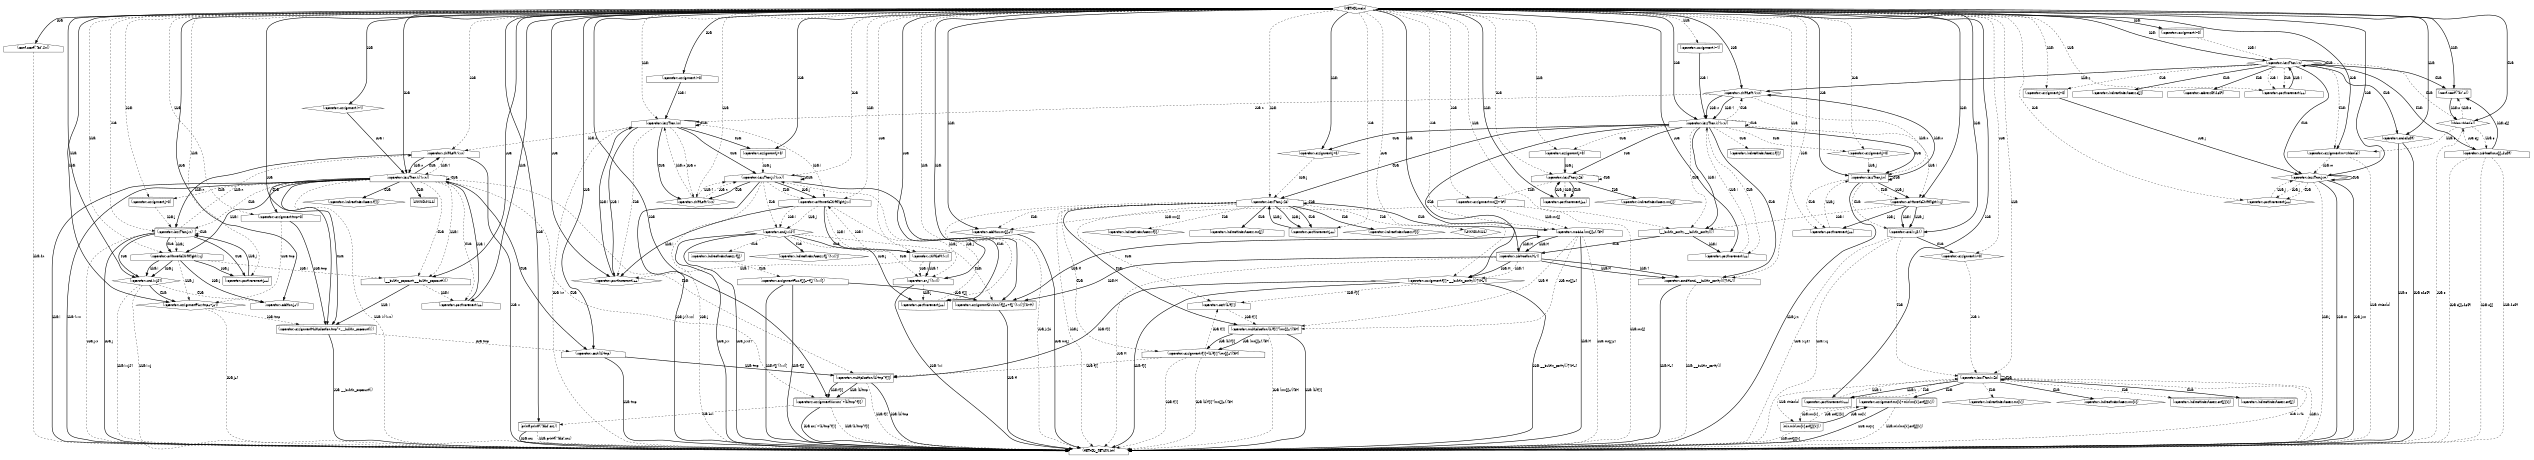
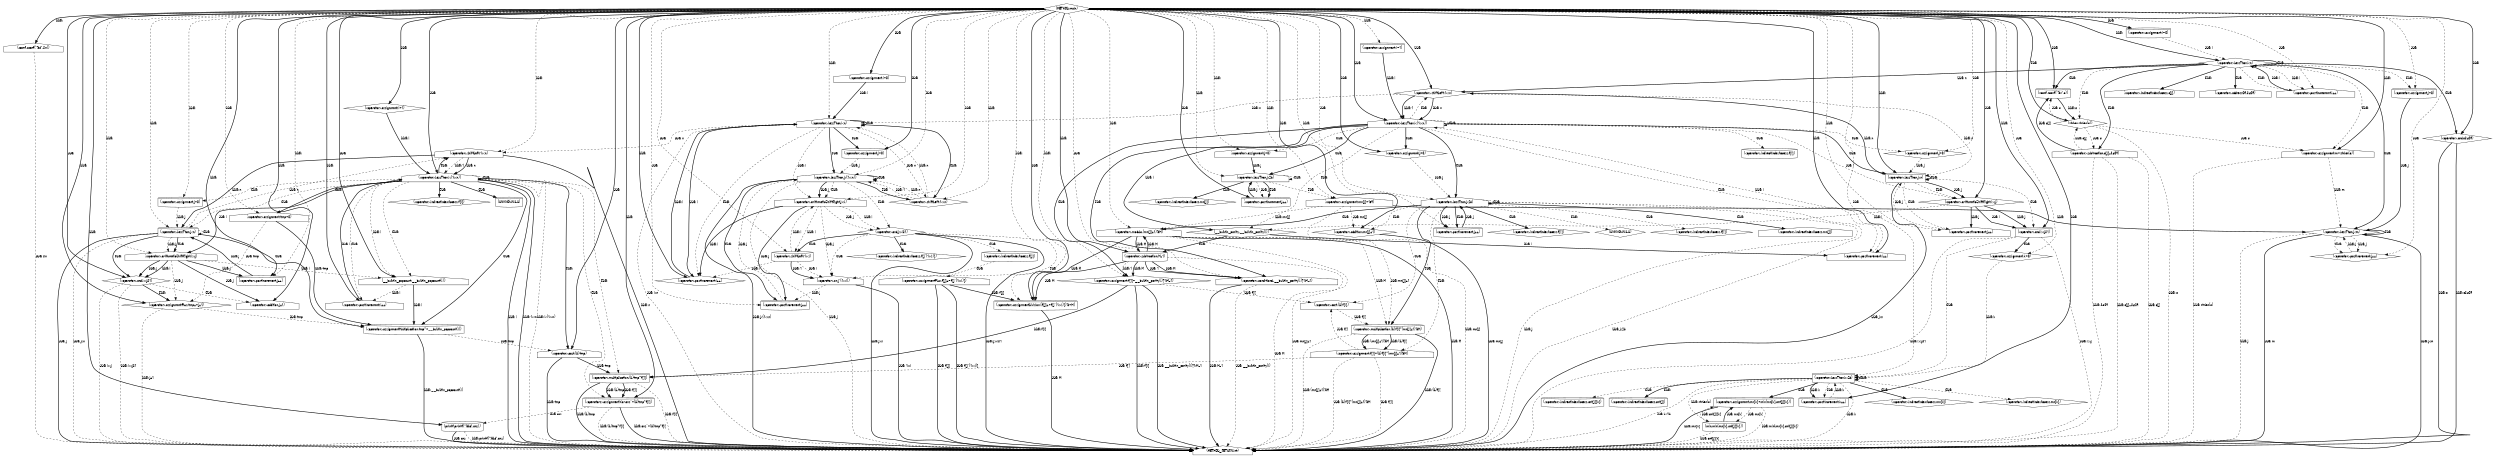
  digraph {
    fontname="Patrick Hand"
    node [fontname="Patrick Hand" shape=house]
    edge [fontname="Patrick Hand" style=dashed]
    n1 [label="(METHOD,main)" shape=diamond]
    n2 [label="(scanf,scanf(\"%d\",&n))"]
    n3 [label="(printf,printf(\"%lld\",ans))" shape=cylinder]
    n4 [label="(<operator>.assignment,i=0)" shape=cylinder]
    n5 [label="(<operator>.lessThan,i<n)" shape=diamond]
    n6 [label="(<operator>.postIncrement,i++)"]
    n7 [label="(<operator>.assignment,i=1)" shape=cylinder]
    n8 [label="(<operator>.lessThan,i<(1<<n))"]
    n9 [label="(<operator>.postIncrement,i++)"]
    n10 [label="(<operator>.assignment,i=0)"]
    n11 [label="(<operator>.lessThan,i<n)"]
    n12 [label="(<operator>.postIncrement,i++)" shape=diamond]
    n13 [label="(<operator>.assignment,i=1)" shape=diamond]
    n14 [label="(<operator>.lessThan,i<(1<<n))"]
    n15 [label="(<operator>.postIncrement,i++)"]
    n16 [label="(<operator>.and,a&#39)" shape=diamond]
    n17 [label="(<operator>.assignment,f[i]=__builtin_parity(i)?1:M-1)" shape=diamond]
    n18 [label="(<operator>.assignment,j=0)" shape=cylinder]
    n19 [label="(<operator>.lessThan,j<(1<<n))"]
    n20 [label="(<operator>.postIncrement,j++)" shape=cylinder]
    n21 [label="(<operator>.assignment,tmp=0)"]
    n22 [label="(<operator>.assignmentMultiplication,tmp*=__builtin_popcount(i))" shape=cylinder]
    n23 [label="(<operators>.assignmentXor,ans^=(ll)tmp*f[i])" shape=cylinder]
    n24 [label="(scanf,scanf(\"%s\",c))" shape=cylinder]
    n25 [label="(<operator>.assignment,m=strlen(c))"]
    n26 [label="(<operator>.assignment,j=0)" shape=cylinder]
    n27 [label="(<operator>.lessThan,j<m)" shape=diamond]
    n28 [label="(<operator>.postIncrement,j++)" shape=diamond]
    n29 [label="(<operator>.shiftLeft,1<<n)" shape=diamond]
    n30 [label="(<operator>.assignment,j=0)"]
    n31 [label="(<operator>.lessThan,j<26)"]
    n32 [label="(<operator>.postIncrement,j++)" shape=cylinder]
    n33 [label="(<operator>.assignment,mn[j]=1e9)"]
    n34 [label="(<operator>.assignment,j=0)" shape=diamond]
    n35 [label="(<operator>.lessThan,j<n)" shape=cylinder]
    n36 [label="(<operator>.postIncrement,j++)"]
    n37 [label="(<operator>.assignment,j=0)" shape=diamond]
    n38 [label="(<operator>.lessThan,j<26)"]
    n39 [label="(<operator>.postIncrement,j++)" shape=cylinder]
    n40 [label="(<operator>.assignmentDivision,(f[j]+=f[j^(1<<i)])%=M)" shape=cylinder]
    n41 [label="(<operator>.shiftLeft,1<<n)"]
    n42 [label="(<operator>.assignment,j=0)" shape=cylinder]
    n43 [label="(<operator>.lessThan,j<n)" shape=cylinder]
    n44 [label="(<operator>.postIncrement,j++)" shape=cylinder]
    n45 [label="(<operator>.and,i>>j&1)" shape=cylinder]
    n46 [label="(<operator>.conditional,__builtin_parity(i)?1:M-1)"]
    n47 [label="(<operator>.shiftLeft,1<<n)" shape=diamond]
    n48 [label="(<operator>.and,i>>j&1)" shape=diamond]
    n49 [label="(<operator>.assignmentPlus,tmp+=j+1)" shape=diamond]
    n50 [label="(__builtin_popcount,__builtin_popcount(i))"]
    n51 [label="(strlen,strlen(c))" shape=diamond]
    n52 [label="(<operator>.assignment,k=0)" shape=diamond]
    n53 [label="(<operator>.lessThan,k<26)" shape=cylinder]
    n54 [label="(<operator>.postIncrement,k++)" shape=cylinder]
-   n55 [label="(__builtin_parity,__builtin_parity(i))"]
+   n55 [label="(__builtin_parity,__builtin_parity(i))" shape=diamond]
    n56 [label="(<operator>.subtraction,M-1)" shape=cylinder]
    n57 [label="(<operator>.arithmeticShiftRight,j>>i)"]
    n58 [label="(<operator>.cast,(ll)tmp)"]
    n59 [label="(<operator>.arithmeticShiftRight,i>>j)" shape=diamond]
    n60 [label="(<operator>.modulo,(mn[j]+1)%M)"]
    n61 [label="(<operator>.arithmeticShiftRight,i>>j)"]
    n62 [label="(<operator>.addition,j+1)"]
    n63 [label="(<operator>.addition,mn[j]+1)" shape=diamond]
    n64 [label="(<operator>.or,j^(1<<i))"]
    n65 [label="(<operator>.shiftLeft,1<<i)" shape=cylinder]
    n66 [label="(METHOD_RETURN,int)"]
    n67 [label="(<operator>.subtraction,c[j]-&#39)"]
    n68 [label="(<operator>.indirectIndexAccess,c[j])"]
    n69 [label="(<operator>.addressOf,&#39)"]
    n70 [label="(<operator>.indirectIndexAccess,f[i])" shape=cylinder]
    n71 [label="(<operator>.multiplication,(ll)tmp*f[i])" shape=cylinder]
    n72 [label="(<operator>.indirectIndexAccess,f[i])" shape=diamond]
    n73 [label="(UNKNOWN,ll,ll)" shape=cylinder]
    n74 [label="(<operator>.cast,(ll)f[i])"]
    n75 [label="(<operator>.and,j>>i&1)" shape=diamond]
    n76 [label="(<operator>.indirectIndexAccess,mn[j])" shape=diamond]
    n77 [label="(<operator>.assignment,f[i]=(ll)f[i]*(mn[j]+1)%M)"]
    n78 [label="(<operator>.multiplication,(ll)f[i]*(mn[j]+1)%M)" shape=cylinder]
    n79 [label="(<operator>.indirectIndexAccess,f[i])" shape=diamond]
    n80 [label="(UNKNOWN,ll,ll)" shape=diamond]
    n81 [label="(<operator>.indirectIndexAccess,f[i])" shape=diamond]
    n82 [label="(<operator>.indirectIndexAccess,mn[j])"]
    n83 [label="(<operator>.indirectIndexAccess,f[j])" shape=cylinder]
    n84 [label="(<operator>.indirectIndexAccess,f[j^(1<<i)])" shape=diamond]
    n85 [label="(<operator>.assignment,mn[k]=min(mn[k],cnt[j][k]))" shape=cylinder]
    n86 [label="(min,min(mn[k],cnt[j][k]))" shape=cylinder]
    n87 [label="(<operator>.indirectIndexAccess,mn[k])" shape=diamond]
    n88 [label="(<operator>.indirectIndexAccess,mn[k])" shape=diamond]
    n89 [label="(<operator>.indirectIndexAccess,cnt[j][k])" shape=cylinder]
    n90 [label="(<operator>.indirectIndexAccess,cnt[j])" shape=cylinder]
    n91 [label="(<operator>.assignmentPlus,f[j]+=f[j^(1<<i)])"]
    n1 -> n2 [label="DDG: " style=bold]
    n1 -> n3 [label="DDG: " style=bold]
    n1 -> n4 [label="DDG: " style=bold]
    n1 -> n5 [label="DDG: " style=bold]
    n1 -> n6 [label="DDG: "]
    n1 -> n7 [label="DDG: "]
    n1 -> n8 [label="DDG: " style=bold]
    n1 -> n9 [label="DDG: " style=bold]
    n1 -> n10 [label="DDG: " style=bold]
    n1 -> n11 [label="DDG: "]
    n1 -> n12 [label="DDG: " style=bold]
    n1 -> n13 [label="DDG: " style=bold]
    n1 -> n14 [label="DDG: " style=bold]
    n1 -> n15 [label="DDG: " style=bold]
    n1 -> n16 [label="DDG: " style=bold]
    n1 -> n17 [label="DDG: "]
    n1 -> n18 [label="DDG: " style=bold]
    n1 -> n19 [label="DDG: "]
    n1 -> n20 [label="DDG: "]
    n1 -> n21 [label="DDG: "]
    n1 -> n22 [label="DDG: " style=bold]
    n1 -> n23 [label="DDG: " style=bold]
    n1 -> n24 [label="DDG: " style=bold]
    n1 -> n25 [label="DDG: " style=bold]
    n1 -> n26 [label="DDG: "]
-   n1 -> n27 [label="DDG: " style=bold]
+   n33 -> n27 [label="DDG: " style=bold]
    n1 -> n28 [label="DDG: "]
    n1 -> n29 [label="DDG: " style=bold]
    n1 -> n30 [label="DDG: "]
    n1 -> n31 [label="DDG: "]
    n1 -> n32 [label="DDG: " style=bold]
    n1 -> n33 [label="DDG: "]
    n1 -> n34 [label="DDG: "]
    n1 -> n35 [label="DDG: " style=bold]
    n1 -> n36 [label="DDG: "]
    n1 -> n37 [label="DDG: " style=bold]
    n1 -> n38 [label="DDG: "]
    n1 -> n39 [label="DDG: "]
    n1 -> n40 [label="DDG: " style=bold]
    n1 -> n41 [label="DDG: "]
    n1 -> n42 [label="DDG: "]
    n1 -> n43 [label="DDG: "]
    n1 -> n44 [label="DDG: "]
    n1 -> n45 [label="DDG: " style=bold]
    n1 -> n46 [label="DDG: "]
    n1 -> n47 [label="DDG: "]
    n1 -> n48 [label="DDG: " style=bold]
    n1 -> n49 [label="DDG: " style=bold]
    n1 -> n50 [label="DDG: " style=bold]
    n1 -> n51 [label="CDG: " style=bold]
    n1 -> n52 [label="DDG: "]
    n1 -> n53 [label="DDG: "]
    n1 -> n54 [label="DDG: " style=bold]
-   n1 -> n55 [label="DDG: "]
    n1 -> n56 [label="DDG: " style=bold]
    n1 -> n57 [label="DDG: "]
    n1 -> n58 [label="DDG: " style=bold]
    n1 -> n59 [label="DDG: " style=bold]
    n1 -> n60 [label="DDG: "]
    n1 -> n61 [label="DDG: "]
    n1 -> n62 [label="DDG: " style=bold]
    n1 -> n63 [label="DDG: " style=bold]
-   n1 -> n64 [label="DDG: " style=bold]
+   n1 -> n64 [label="DDG: "]
    n1 -> n65 [label="DDG: "]
    n2 -> n66 [label="DDG: &n"]
    n3 -> n66 [label="DDG: ans" style=bold]
    n3 -> n66 [label="DDG: printf(\"%lld\",ans)"]
    n4 -> n5 [label="DDG: i"]
    n5 -> n5 [label="CDG: " style=bold]
    n5 -> n6 [label="DDG: i"]
    n5 -> n6 [label="CDG: "]
    n5 -> n16 [label="CDG: " style=bold]
    n5 -> n24 [label="CDG: " style=bold]
    n5 -> n25 [label="CDG: "]
    n5 -> n26 [label="CDG: "]
    n5 -> n27 [label="CDG: " style=bold]
    n5 -> n29 [label="DDG: n" style=bold]
    n5 -> n51 [label="CDG: "]
    n5 -> n67 [label="CDG: " style=bold]
    n5 -> n68 [label="CDG: " style=bold]
    n5 -> n69 [label="CDG: " style=bold]
    n6 -> n5 [label="DDG: i" style=bold]
    n7 -> n8 [label="DDG: i" style=bold]
    n8 -> n8 [label="CDG: "]
    n8 -> n9 [label="CDG: "]
    n8 -> n17 [label="CDG: " style=bold]
    n8 -> n29 [label="CDG: "]
    n8 -> n30 [label="CDG: "]
    n8 -> n31 [label="CDG: " style=bold]
    n8 -> n34 [label="CDG: "]
    n8 -> n35 [label="CDG: " style=bold]
    n8 -> n37 [label="CDG: " style=bold]
    n8 -> n38 [label="CDG: " style=bold]
    n8 -> n46 [label="CDG: " style=bold]
    n8 -> n55 [label="DDG: i" style=bold]
    n8 -> n55 [label="CDG: "]
    n8 -> n59 [label="DDG: i"]
    n8 -> n70 [label="CDG: "]
    n9 -> n8 [label="DDG: i"]
    n10 -> n11 [label="DDG: i" style=bold]
    n11 -> n11 [label="CDG: " style=bold]
    n11 -> n12 [label="DDG: i" style=bold]
    n11 -> n12 [label="CDG: "]
    n11 -> n18 [label="CDG: " style=bold]
    n11 -> n19 [label="CDG: " style=bold]
    n11 -> n41 [label="DDG: n"]
    n11 -> n47 [label="DDG: n"]
    n11 -> n47 [label="CDG: " style=bold]
    n11 -> n57 [label="DDG: i"]
    n11 -> n66 [label="DDG: i<n"]
    n12 -> n11 [label="DDG: i" style=bold]
    n13 -> n14 [label="DDG: i" style=bold]
    n14 -> n14 [label="CDG: "]
    n14 -> n15 [label="CDG: "]
    n14 -> n21 [label="CDG: " style=bold]
    n14 -> n22 [label="CDG: " style=bold]
    n14 -> n23 [label="CDG: "]
    n14 -> n41 [label="CDG: " style=bold]
    n14 -> n42 [label="CDG: "]
    n14 -> n43 [label="CDG: "]
    n14 -> n50 [label="DDG: i"]
    n14 -> n50 [label="CDG: "]
    n14 -> n58 [label="CDG: " style=bold]
    n14 -> n61 [label="DDG: i" style=bold]
    n14 -> n66 [label="DDG: i" style=bold]
    n14 -> n66 [label="DDG: 1<<n" style=bold]
    n14 -> n66 [label="DDG: i<(1<<n)"]
    n14 -> n71 [label="CDG: "]
    n14 -> n72 [label="CDG: " style=bold]
    n14 -> n73 [label="CDG: " style=bold]
    n15 -> n14 [label="DDG: i" style=bold]
    n16 -> n66 [label="DDG: a&#39" style=bold]
    n16 -> n66 [label="DDG: a" style=bold]
    n17 -> n66 [label="DDG: f[i]" style=bold]
    n17 -> n66 [label="DDG: __builtin_parity(i)?1:M-1" style=bold]
    n17 -> n71 [label="DDG: f[i]" style=bold]
    n17 -> n74 [label="DDG: f[i]"]
    n18 -> n19 [label="DDG: j"]
    n19 -> n19 [label="CDG: " style=bold]
    n19 -> n20 [label="CDG: " style=bold]
    n19 -> n47 [label="CDG: " style=bold]
    n19 -> n57 [label="DDG: j" style=bold]
    n19 -> n57 [label="CDG: "]
    n19 -> n66 [label="DDG: j"]
    n19 -> n66 [label="DDG: j<(1<<n)" style=bold]
    n19 -> n75 [label="CDG: "]
    n20 -> n19 [label="DDG: j"]
    n21 -> n22 [label="DDG: tmp" style=bold]
    n21 -> n49 [label="DDG: tmp"]
    n22 -> n58 [label="DDG: tmp"]
    n22 -> n66 [label="DDG: __builtin_popcount(i)" style=bold]
    n23 -> n3 [label="DDG: ans"]
    n23 -> n66 [label="DDG: (ll)tmp*f[i]"]
    n23 -> n66 [label="DDG: ans^=(ll)tmp*f[i]" style=bold]
    n24 -> n51 [label="DDG: c" style=bold]
    n25 -> n27 [label="DDG: m"]
    n25 -> n66 [label="DDG: strlen(c)"]
    n26 -> n27 [label="DDG: j" style=bold]
    n27 -> n27 [label="CDG: " style=bold]
    n27 -> n28 [label="DDG: j"]
    n27 -> n28 [label="CDG: "]
    n27 -> n66 [label="DDG: j"]
    n27 -> n66 [label="DDG: m" style=bold]
    n27 -> n66 [label="DDG: j<m" style=bold]
    n28 -> n27 [label="DDG: j"]
    n29 -> n8 [label="DDG: n" style=bold]
    n29 -> n8 [label="DDG: 1" style=bold]
    n29 -> n11 [label="DDG: n"]
    n29 -> n35 [label="DDG: n"]
    n30 -> n31 [label="DDG: j" style=bold]
    n31 -> n31 [label="CDG: "]
    n31 -> n32 [label="DDG: j"]
    n31 -> n32 [label="CDG: " style=bold]
    n31 -> n33 [label="CDG: "]
    n31 -> n76 [label="CDG: " style=bold]
    n32 -> n31 [label="DDG: j" style=bold]
    n33 -> n60 [label="DDG: mn[j]"]
    n33 -> n63 [label="DDG: mn[j]"]
    n33 -> n66 [label="DDG: mn[j]"]
    n34 -> n35 [label="DDG: j"]
    n35 -> n29 [label="DDG: n" style=bold]
    n35 -> n35 [label="CDG: " style=bold]
    n35 -> n36 [label="CDG: "]
    n35 -> n45 [label="CDG: "]
    n35 -> n59 [label="DDG: j" style=bold]
    n35 -> n59 [label="CDG: "]
    n35 -> n66 [label="DDG: j<n" style=bold]
    n36 -> n35 [label="DDG: j"]
    n37 -> n38 [label="DDG: j"]
    n38 -> n38 [label="CDG: "]
    n38 -> n39 [label="DDG: j" style=bold]
    n38 -> n39 [label="CDG: " style=bold]
    n38 -> n60 [label="CDG: " style=bold]
    n38 -> n63 [label="CDG: "]
    n38 -> n66 [label="DDG: j"]
    n38 -> n66 [label="DDG: j<26"]
    n38 -> n74 [label="CDG: "]
    n38 -> n77 [label="CDG: "]
    n38 -> n78 [label="CDG: " style=bold]
    n38 -> n79 [label="CDG: " style=bold]
    n38 -> n80 [label="CDG: "]
    n38 -> n81 [label="CDG: "]
    n38 -> n82 [label="CDG: " style=bold]
    n39 -> n38 [label="DDG: j" style=bold]
    n40 -> n66 [label="DDG: M" style=bold]
    n41 -> n14 [label="DDG: 1"]
    n41 -> n14 [label="DDG: n" style=bold]
    n41 -> n43 [label="DDG: n" style=bold]
    n41 -> n66 [label="DDG: n" style=bold]
    n42 -> n43 [label="DDG: j"]
    n43 -> n41 [label="DDG: n"]
    n43 -> n43 [label="CDG: "]
    n43 -> n44 [label="CDG: " style=bold]
    n43 -> n48 [label="CDG: " style=bold]
    n43 -> n61 [label="DDG: j"]
    n43 -> n61 [label="CDG: " style=bold]
    n43 -> n66 [label="DDG: j" style=bold]
    n43 -> n66 [label="DDG: j<n"]
    n44 -> n43 [label="DDG: j" style=bold]
    n45 -> n52 [label="CDG: " style=bold]
    n45 -> n53 [label="CDG: "]
    n45 -> n66 [label="DDG: i>>j"]
    n45 -> n66 [label="DDG: i>>j&1"]
    n46 -> n66 [label="DDG: __builtin_parity(i)"]
    n46 -> n66 [label="DDG: M-1" style=bold]
    n47 -> n11 [label="DDG: n"]
    n47 -> n19 [label="DDG: 1"]
    n47 -> n19 [label="DDG: n"]
    n48 -> n49 [label="CDG: " style=bold]
    n48 -> n62 [label="CDG: "]
    n48 -> n66 [label="DDG: i>>j"]
    n48 -> n66 [label="DDG: i>>j&1"]
    n49 -> n22 [label="DDG: tmp"]
    n49 -> n66 [label="DDG: j+1"]
    n50 -> n15 [label="DDG: i"]
    n50 -> n22 [label="DDG: i" style=bold]
    n51 -> n24 [label="DDG: c"]
    n51 -> n25 [label="DDG: c"]
    n51 -> n66 [label="DDG: c"]
    n51 -> n67 [label="DDG: c"]
    n52 -> n53 [label="DDG: k"]
    n53 -> n53 [label="CDG: " style=bold]
    n53 -> n54 [label="DDG: k" style=bold]
    n53 -> n54 [label="CDG: "]
    n53 -> n66 [label="DDG: k"]
    n53 -> n66 [label="DDG: k<26"]
    n53 -> n85 [label="CDG: " style=bold]
    n53 -> n86 [label="DDG: strlen(c)"]
    n53 -> n87 [label="CDG: "]
    n53 -> n88 [label="CDG: " style=bold]
    n53 -> n89 [label="CDG: "]
    n53 -> n90 [label="CDG: " style=bold]
    n54 -> n53 [label="DDG: k"]
    n55 -> n9 [label="DDG: i" style=bold]
    n55 -> n56 [label="CDG: " style=bold]
    n56 -> n17 [label="DDG: M" style=bold]
    n56 -> n17 [label="DDG: 1"]
    n56 -> n40 [label="DDG: M" style=bold]
    n56 -> n46 [label="DDG: M" style=bold]
    n56 -> n46 [label="DDG: 1" style=bold]
    n56 -> n60 [label="DDG: M" style=bold]
    n56 -> n66 [label="DDG: M"]
    n57 -> n12 [label="DDG: i" style=bold]
    n57 -> n20 [label="DDG: j" style=bold]
    n57 -> n64 [label="DDG: j"]
    n57 -> n65 [label="DDG: i"]
    n57 -> n75 [label="DDG: j"]
    n57 -> n75 [label="DDG: i"]
    n58 -> n66 [label="DDG: tmp" style=bold]
    n58 -> n71 [label="DDG: tmp" style=bold]
    n59 -> n36 [label="DDG: j" style=bold]
    n59 -> n45 [label="DDG: j" style=bold]
    n59 -> n45 [label="DDG: i" style=bold]
    n59 -> n55 [label="DDG: i"]
    n60 -> n40 [label="DDG: M" style=bold]
    n60 -> n56 [label="DDG: M" style=bold]
    n60 -> n66 [label="DDG: mn[j]+1"]
    n60 -> n66 [label="DDG: M" style=bold]
    n60 -> n78 [label="DDG: mn[j]+1"]
    n60 -> n78 [label="DDG: M"]
    n61 -> n44 [label="DDG: j" style=bold]
    n61 -> n48 [label="DDG: j" style=bold]
    n61 -> n48 [label="DDG: i" style=bold]
    n61 -> n49 [label="DDG: j"]
    n61 -> n50 [label="DDG: i"]
    n61 -> n62 [label="DDG: j" style=bold]
    n63 -> n66 [label="DDG: mn[j]" style=bold]
    n64 -> n20 [label="DDG: j"]
    n64 -> n66 [label="DDG: 1<<i" style=bold]
    n65 -> n12 [label="DDG: i"]
    n65 -> n57 [label="DDG: i"]
    n65 -> n64 [label="DDG: i"]
    n65 -> n64 [label="DDG: 1" style=bold]
    n67 -> n24 [label="DDG: c[j]" style=bold]
    n67 -> n51 [label="DDG: c[j]"]
    n67 -> n66 [label="DDG: c[j]"]
    n67 -> n66 [label="DDG: &#39"]
    n67 -> n66 [label="DDG: c[j]-&#39"]
    n71 -> n23 [label="DDG: (ll)tmp" style=bold]
    n71 -> n23 [label="DDG: f[i]" style=bold]
    n71 -> n66 [label="DDG: (ll)tmp" style=bold]
    n71 -> n66 [label="DDG: f[i]"]
    n74 -> n78 [label="DDG: f[i]"]
    n75 -> n40 [label="CDG: "]
    n75 -> n64 [label="CDG: "]
    n75 -> n65 [label="CDG: " style=bold]
    n75 -> n66 [label="DDG: j>>i" style=bold]
    n75 -> n66 [label="DDG: j>>i&1" style=bold]
    n75 -> n83 [label="CDG: "]
    n75 -> n84 [label="CDG: " style=bold]
    n77 -> n66 [label="DDG: f[i]"]
    n77 -> n66 [label="DDG: (ll)f[i]*(mn[j]+1)%M"]
    n77 -> n71 [label="DDG: f[i]"]
    n77 -> n74 [label="DDG: f[i]"]
    n78 -> n66 [label="DDG: (ll)f[i]" style=bold]
    n78 -> n66 [label="DDG: (mn[j]+1)%M"]
    n78 -> n77 [label="DDG: (ll)f[i]" style=bold]
    n78 -> n77 [label="DDG: (mn[j]+1)%M" style=bold]
    n83 -> n91 [label="CDG: "]
    n85 -> n66 [label="DDG: mn[k]" style=bold]
    n85 -> n66 [label="DDG: min(mn[k],cnt[j][k])"]
    n85 -> n86 [label="DDG: mn[k]"]
    n86 -> n66 [label="DDG: cnt[j][k]"]
    n86 -> n85 [label="DDG: cnt[j][k]"]
    n86 -> n85 [label="DDG: mn[k]" style=bold]
    n91 -> n40 [label="DDG: f[j]" style=bold]
    n91 -> n66 [label="DDG: f[j]" style=bold]
    n91 -> n66 [label="DDG: f[j^(1<<i)]" style=bold]
  }
